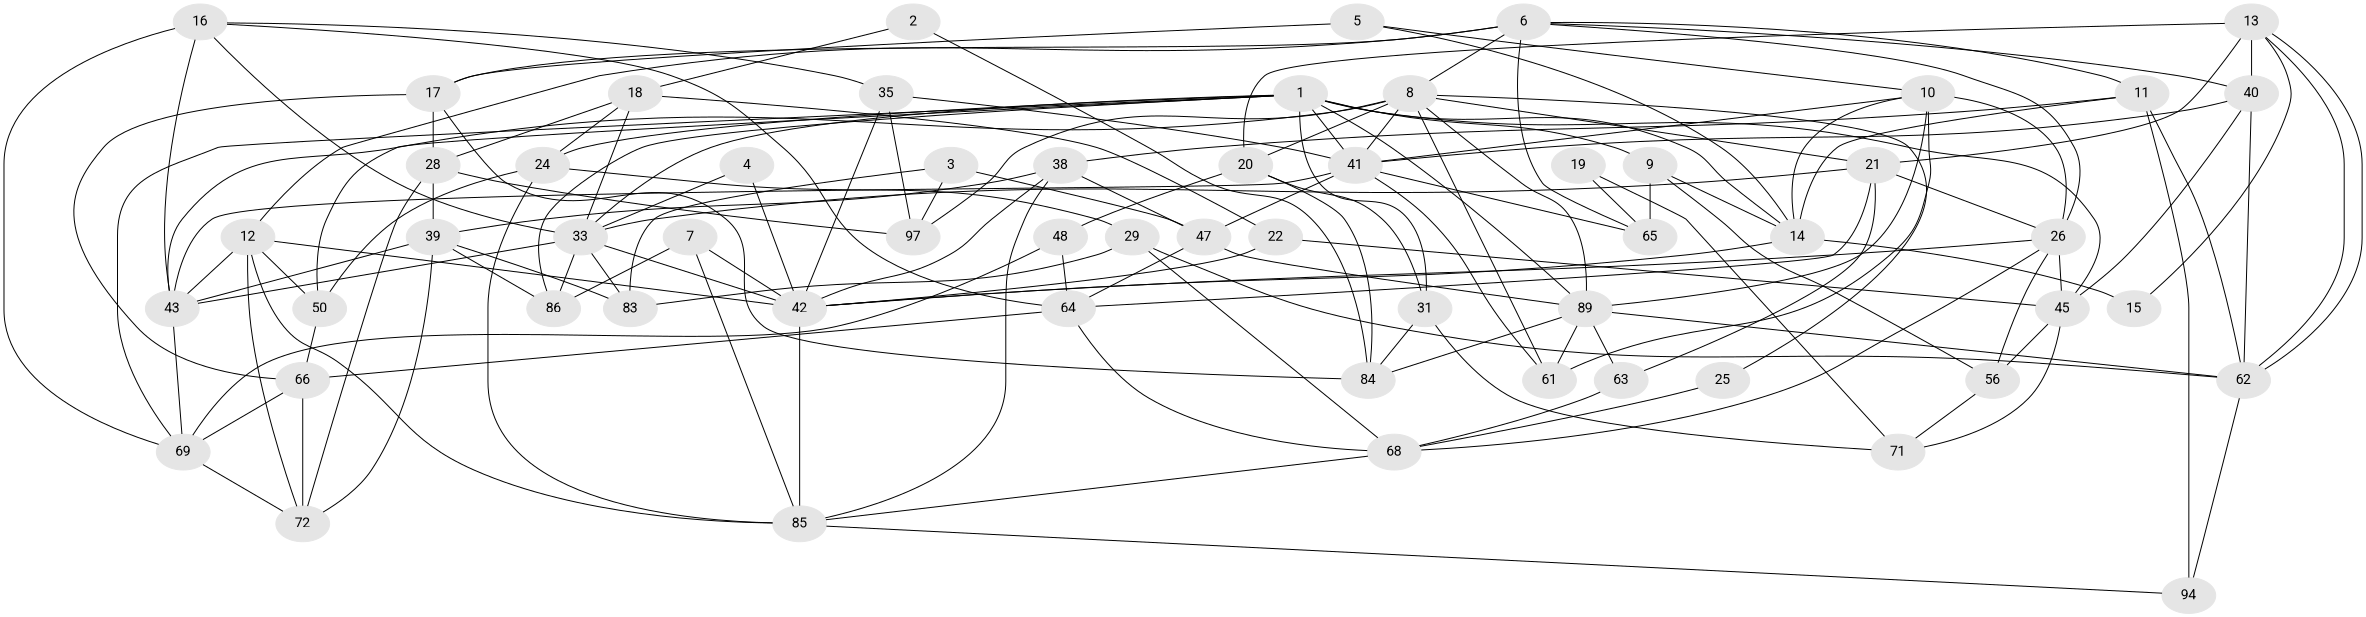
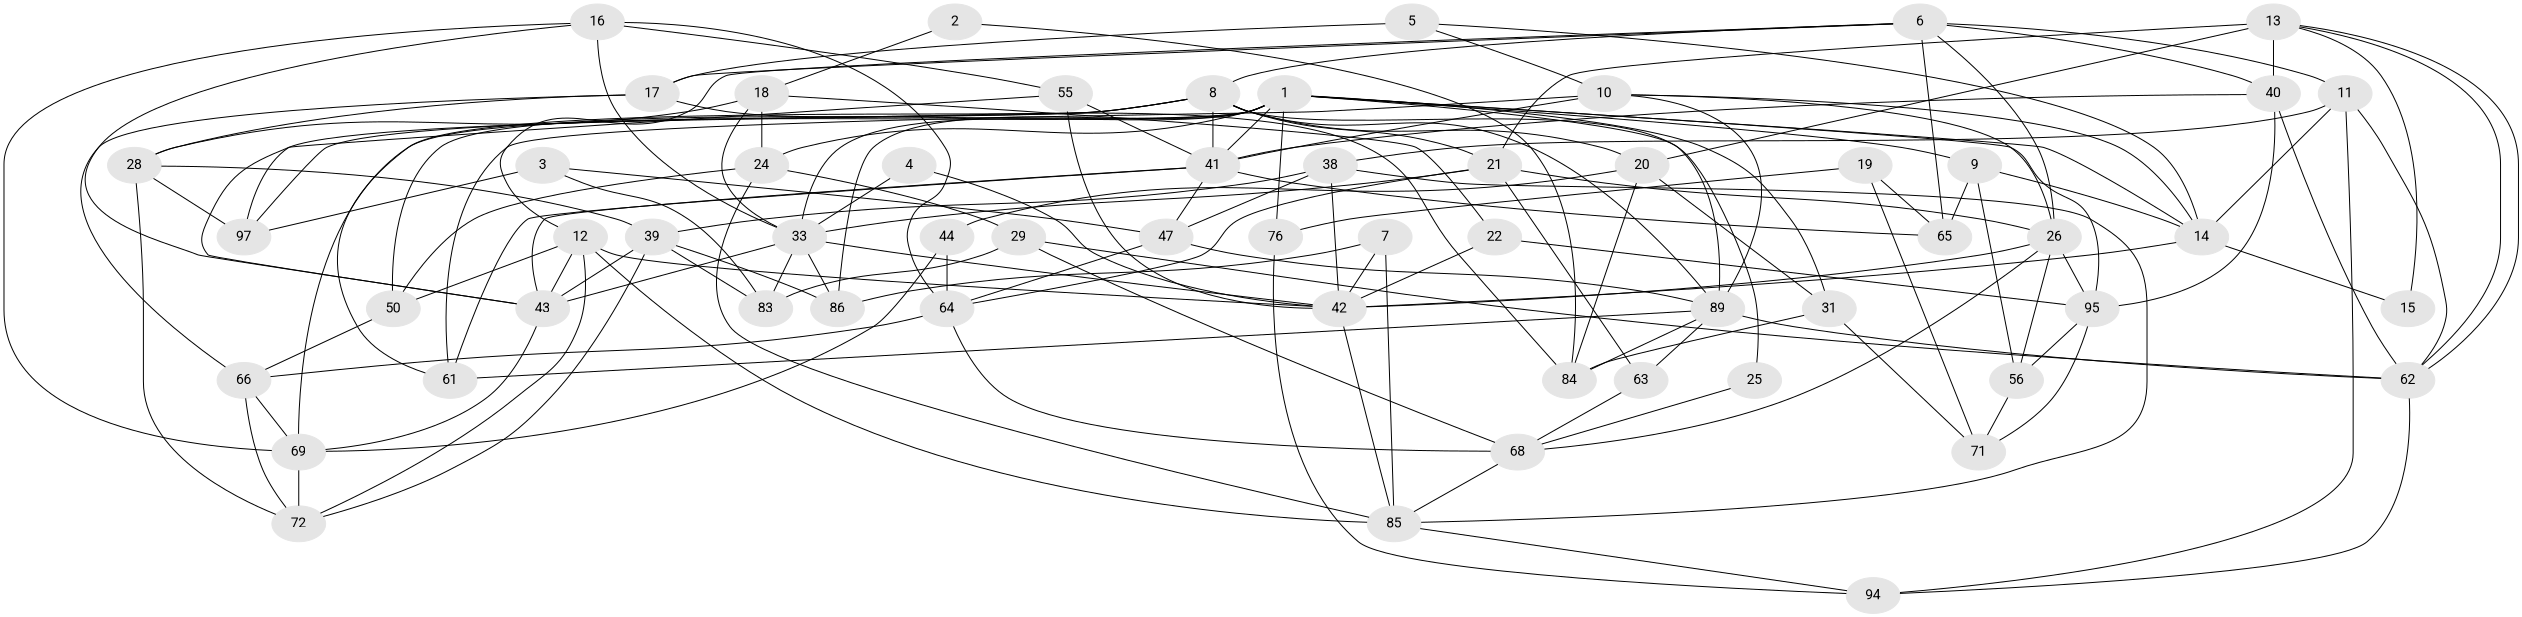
  graph {
    fontname=Roboto
    node [color=gray90 fontname=Roboto style=filled]
    edge [fontname=Roboto]
    1 [super="+23"]
    9
    14 [super="+34"]
    24 [super="+27"]
    31 [super="+36"]
    33 [super="+48"]
    41 [super="+77"]
-   45 [super="+53"]
+   45 [super="+53" label=95]
    n9 [label=89 super="+81"]
    50 [super="+79"]
    69 [super="+91"]
+   76
    86
    65 [super="+73"]
    56
    42 [super="+60"]
    15
    85 [super="+93"]
    29
    84
    71 [super="+87"]
    83
    43 [super="+67"]
    47 [super="+70"]
    61
    62 [super="+96"]
    63
    66 [super="+82"]
    72 [super="+100"]
    94
    18 [super="+98"]
    28 [super="+59"]
    22
    2
    64 [super="+88"]
    3
    97
    4
    5 [super="+80"]
    10 [super="+37"]
    17 [super="+51"]
    26 [super="+32"]
    6 [super="+54"]
    8 [super="+30"]
    11 [super="+52"]
    12 [super="+90"]
    40 [super="+92"]
    20 [super="+58"]
    21 [super="+74"]
    25
    38 [super="+46"]
    68 [super="+89"]
    7 [super="+99"]
-   44 [label=48]
+   44
    39 [super="+55"]
    13 [super="+78"]
    16 [super="+57"]
-   35 [super="+95"]
+   35 [super="+95" label=55]
    19
    1 -- 9
    1 -- 14
    1 -- 24
    1 -- 31
    1 -- 33
    1 -- 41
    1 -- 45
    1 -- n9
    1 -- 50
    1 -- 69
+   1 -- 76
    1 -- 86
    9 -- 14
    9 -- 65
    9 -- 56
    14 -- 42 [weight=2]
    14 -- 15
    24 -- 50
    24 -- 85
    24 -- 29
    31 -- 84
    31 -- 71
    33 -- 86
    33 -- 42
    33 -- 83
    33 -- 43
    41 -- 65
    41 -- 43
    41 -- 47
    41 -- 61
    45 -- 56
    45 -- 71
    n9 -- 84
    n9 -- 61
    n9 -- 62
    n9 -- 63
    50 -- 66
    69 -- 72
+   76 -- 94
    56 -- 71
    42 -- 85
    85 -- 94
    29 -- 83
    29 -- 62
    29 -- 68
    43 -- 69
    47 -- n9
    47 -- 64
    62 -- 94
    63 -- 68
    66 -- 69
    66 -- 72
    18 -- 24
    18 -- 33 [weight=2]
    18 -- 28
    18 -- 22
    28 -- 72
    28 -- 97
    28 -- 39
    22 -- 45
    22 -- 42
    2 -- 84
    2 -- 18
    64 -- 66
    64 -- 68
    3 -- 83
    3 -- 47
    3 -- 97
    4 -- 33
    4 -- 42
    5 -- 14
    5 -- 10
    5 -- 17 [weight=2]
    10 -- 14
    10 -- 41
    10 -- n9
    10 -- 61 [weight=2]
    10 -- 26
    17 -- 84
    17 -- 66
    17 -- 28
    26 -- 45
    26 -- 56
    26 -- 42
    26 -- 68
    6 -- 65
    6 -- 17
    6 -- 26
    6 -- 8
    6 -- 11
    6 -- 12
    6 -- 40
    8 -- 41
    8 -- n9
    8 -- 43
    8 -- 61
    8 -- 97
    8 -- 20
    8 -- 21
    8 -- 25
    11 -- 14
    11 -- 62
    11 -- 94
    11 -- 38
    12 -- 50
    12 -- 42
    12 -- 85
    12 -- 43
    12 -- 72
    40 -- 41
    40 -- 45
    40 -- 62
    20 -- 31
    20 -- 84
    20 -- 44
    21 -- 33
    21 -- 63
    21 -- 64
    21 -- 26
    25 -- 68
    38 -- 42
    38 -- 85
    38 -- 47
    38 -- 39
    68 -- 85
    7 -- 86
    7 -- 42
    7 -- 85
    44 -- 69
    44 -- 64
    39 -- 86
    39 -- 83
    39 -- 43
    39 -- 72
    13 -- 15
    13 -- 62
    13 -- 62
    13 -- 40 [weight=2]
    13 -- 20
    13 -- 21
    16 -- 33
    16 -- 69
    16 -- 43
    16 -- 64
    16 -- 35
    35 -- 41
    35 -- 42
    35 -- 97
+   19 -- 76
    19 -- 65
    19 -- 71
  }
